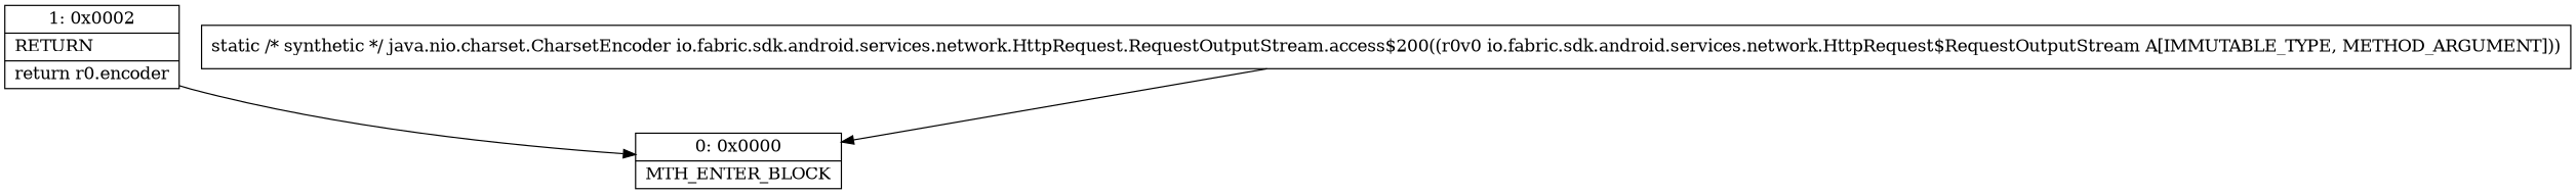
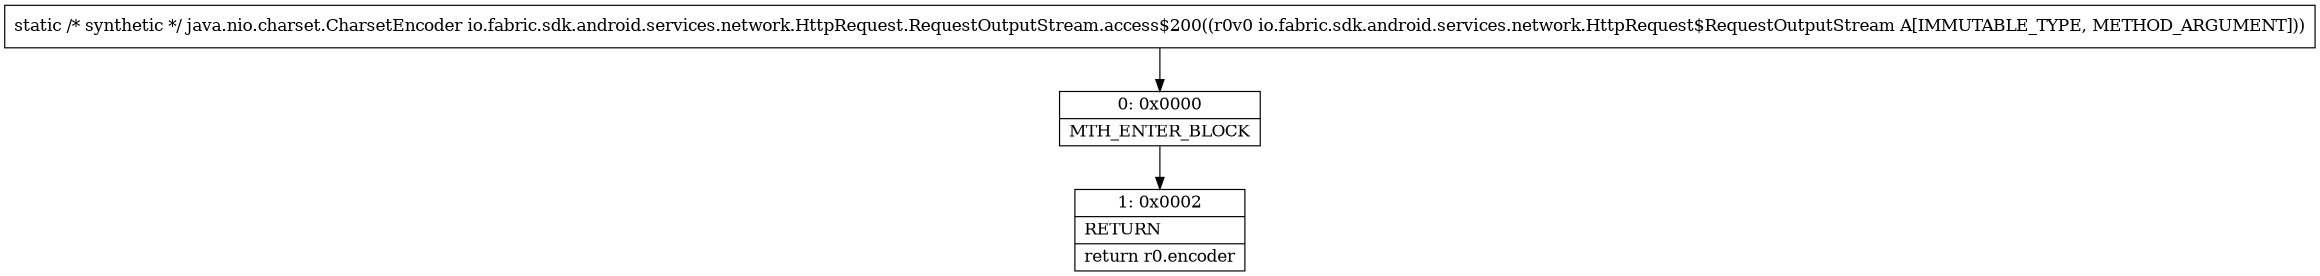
  digraph {
    node [shape=record]
    n1 [label="{0\:\ 0x0000|MTH_ENTER_BLOCK\l}"]
    n2 [label="{1\:\ 0x0002|RETURN\l|return r0.encoder\l}"]
    n3 [label="{static \/* synthetic *\/ java.nio.charset.CharsetEncoder io.fabric.sdk.android.services.network.HttpRequest.RequestOutputStream.access$200((r0v0 io.fabric.sdk.android.services.network.HttpRequest$RequestOutputStream A[IMMUTABLE_TYPE, METHOD_ARGUMENT])) }"]
-   n2 -> n1
+   n1 -> n2
    n3 -> n1
  }
